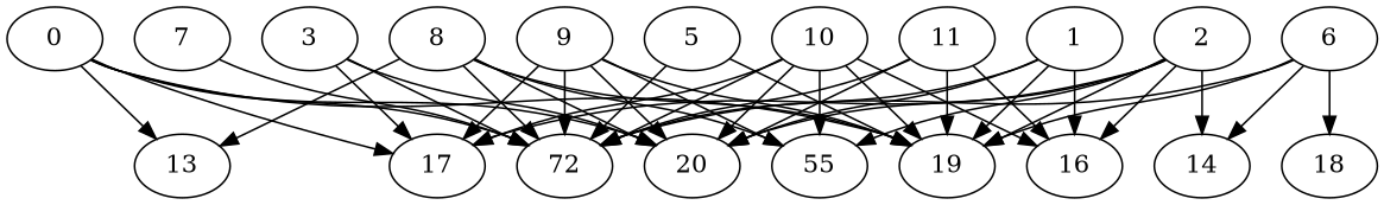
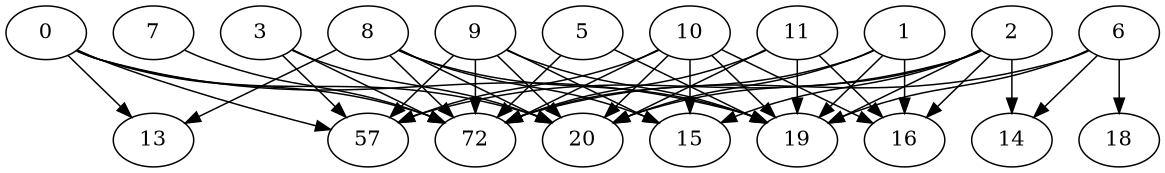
  digraph {
    node [alpha=0.18]
    1 [alpha=0.01 expect_size=42974208]
    n2 [expect_size=51450880 label=72]
    16 [expect_size=49653760]
    19 [alpha=0.14 expect_size=5563392]
    20 [alpha=0.00 expect_size=22249472]
    14 [expect_size=24810496]
-   17 [alpha=0.02 expect_size=36373504]
+   17 [alpha=0.02 expect_size=36373504 label=57]
    2 [alpha=0.13 expect_size=12785664]
-   15 [alpha=0.10 expect_size=19826688 label=55]
+   15 [alpha=0.10 expect_size=19826688]
    3 [alpha=0.15 expect_size=17210368]
    n11 [expect_size=13550592 label=0]
    13 [alpha=0.02 expect_size=36103168]
    5 [alpha=0.13 expect_size=14870528]
    6 [alpha=0.14 expect_size=32742400]
    18 [alpha=0.01 expect_size=42719232]
    7 [alpha=0.03 expect_size=24242176]
    8 [alpha=0.04 expect_size=15673344]
    9 [alpha=0.07 expect_size=6212608]
    10 [alpha=0.12 expect_size=47667200]
    11 [alpha=0.06 expect_size=48472064]
    1 -> n2
    1 -> 16
    1 -> 19
    1 -> 20
    2 -> 16
    2 -> 19
    2 -> 20
    2 -> 14
    2 -> 17
    2 -> 15
    3 -> n2
    3 -> 20
    3 -> 17
    n11 -> n2
    n11 -> 19
    n11 -> 20
    n11 -> 17
    n11 -> 13
    5 -> n2
    5 -> 19
    6 -> n2
    6 -> 19
    6 -> 14
    6 -> 18
    7 -> n2
    8 -> n2
    8 -> 19
    8 -> 20
    8 -> 15
    8 -> 13
    9 -> n2
    9 -> 19
    9 -> 20
    9 -> 17
    9 -> 15
    10 -> n2
    10 -> 16
    10 -> 19
    10 -> 20
    10 -> 17
    10 -> 15
    11 -> n2
    11 -> 16
    11 -> 19
    11 -> 20
  }
